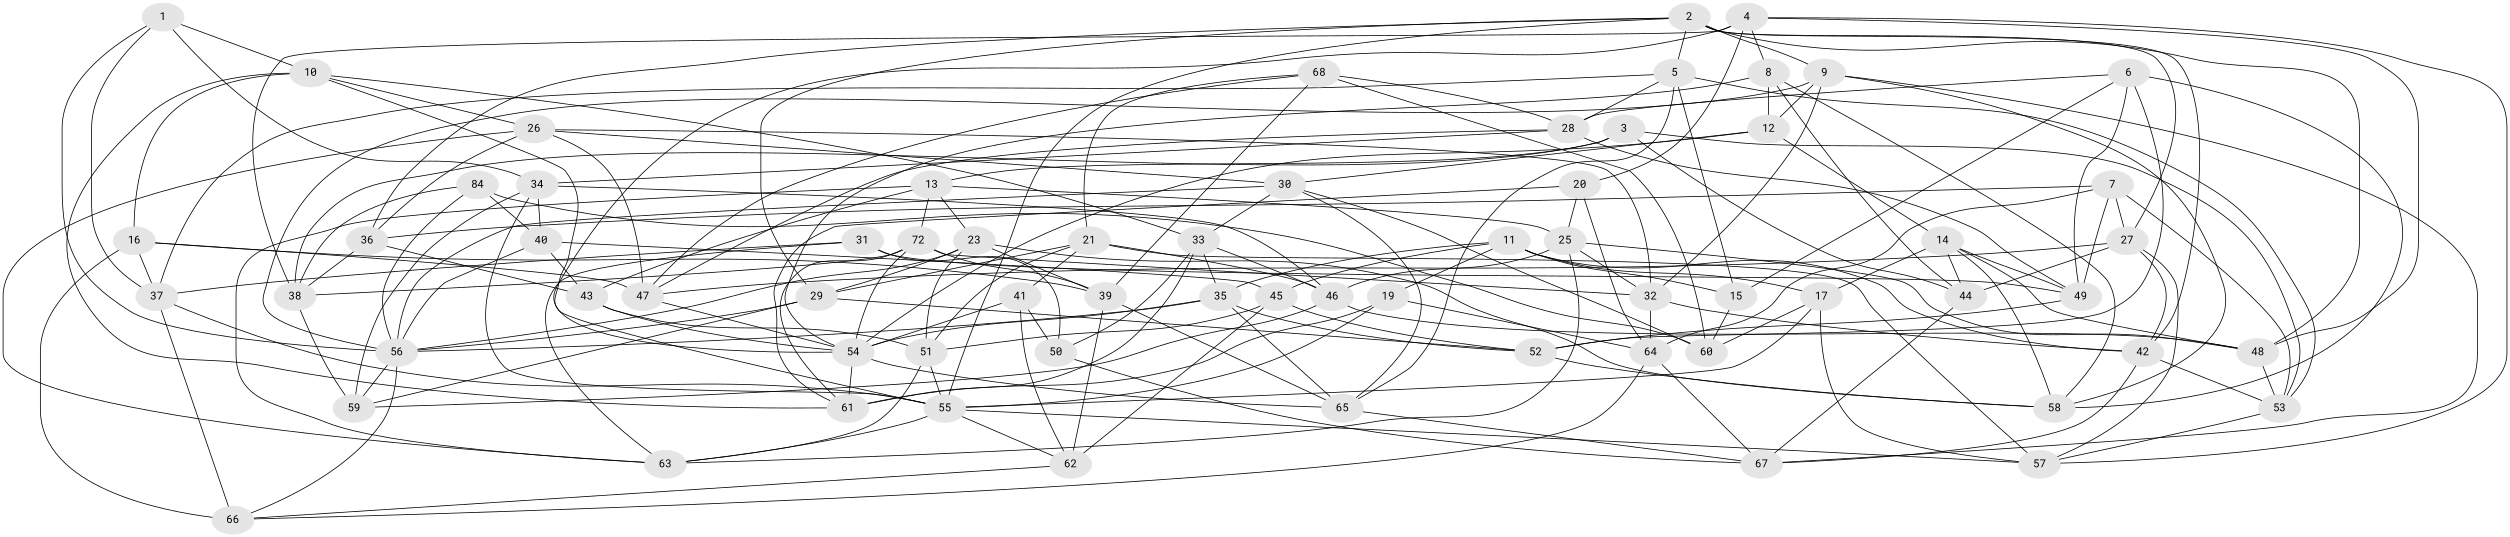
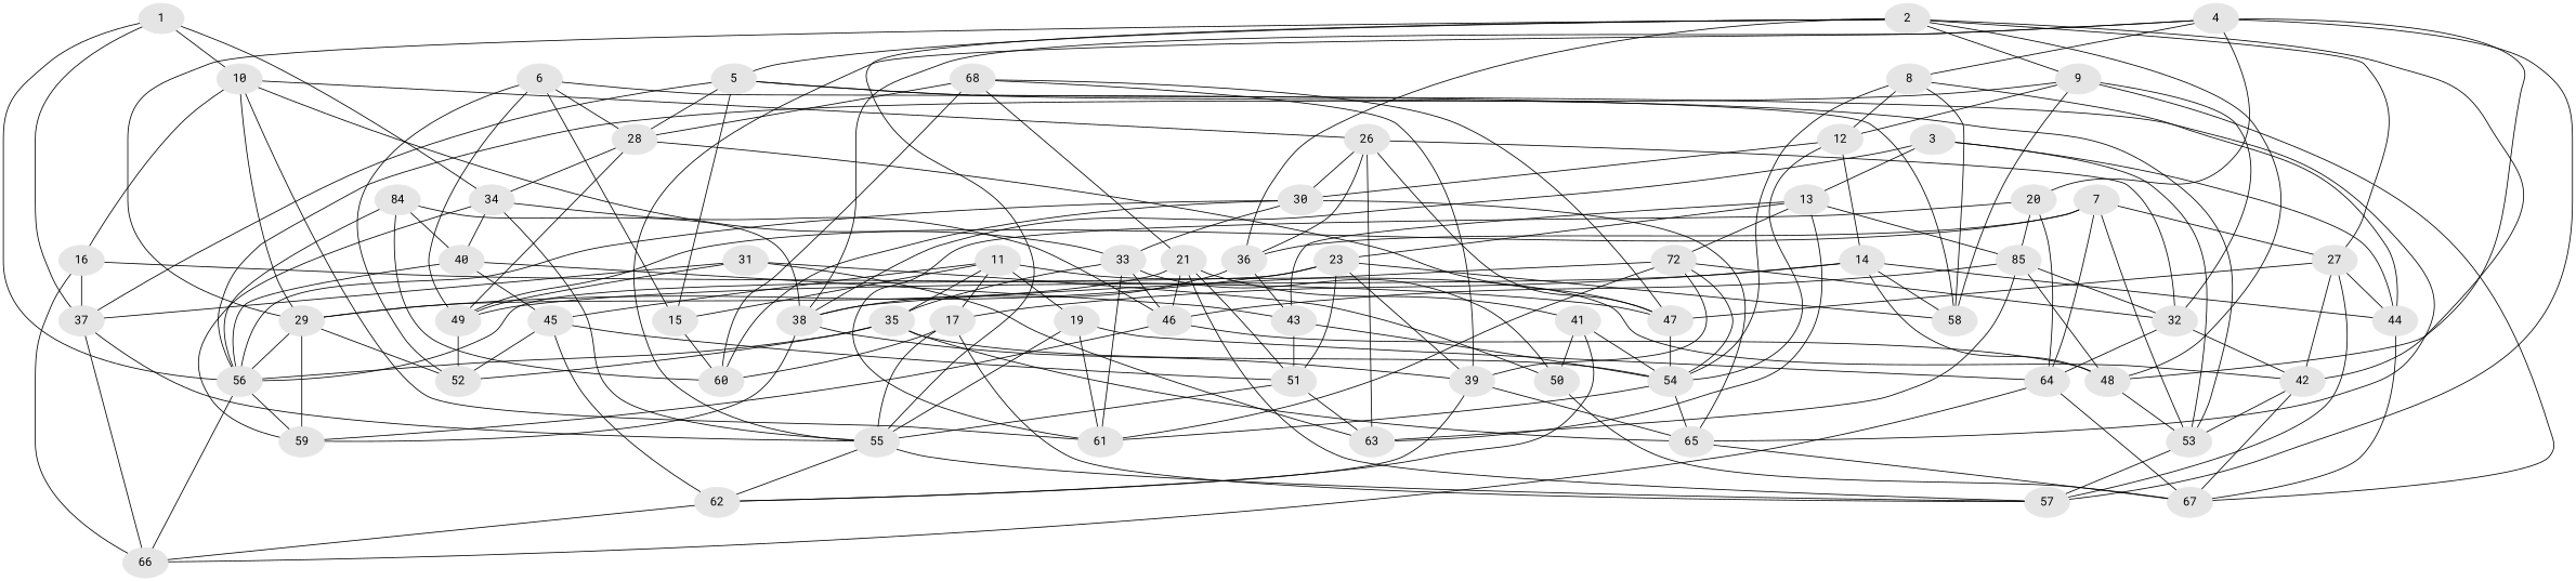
  graph {
    fontname="Roboto Mono"
    node [color=gray90 fontname="Roboto Mono" style=filled]
    edge [fontname="Roboto Mono" weight=1.0]
    1
    10
    34
    37
    56
    54
    16
    26
    33
    61
    55
    46
    40
    59
    66
    2
    5
    9
    27
    29
    36
    42
    48
    53
    15
    28
    65
    58
    12
    32
    67
    44
    57
    47
    52
    38
    43
    63
    62
    3
    13
    n42 [label=72]
    23
-   25
+   25 [label=85]
    4
    8
    20
    64
    60
    49
    6
    7
    14
    30
    39
    35
    50
    11
    17
    19
    45
    51
    n63 [label=68]
    21
    41
    n66 [label=84]
    31
    1 -- 10
    1 -- 34
    1 -- 37
    1 -- 56
-   10 -- 54
+   10 -- 29
    10 -- 16
    10 -- 26
    10 -- 33
    10 -- 61
    34 -- 55
    34 -- 46
    34 -- 40
    34 -- 59
    37 -- 55
    37 -- 66
    56 -- 59
    56 -- 66
    54 -- 61
    54 -- 65
    16 -- 37
    16 -- 66 [weight=2.0]
    16 -- 47
-   16 -- 39
+   38 -- 39
    26 -- 36
    26 -- 32
    26 -- 47
    26 -- 63
    26 -- 30
    33 -- 61
    33 -- 46
    33 -- 35
    33 -- 50
    55 -- 57
-   55 -- 63
    55 -- 62
    46 -- 59
    46 -- 48
    40 -- 56
    40 -- 43 [weight=2.0]
    40 -- 45
    2 -- 55
    2 -- 5
    2 -- 9
    2 -- 27
    2 -- 29
    2 -- 36
    2 -- 42
    2 -- 48
    5 -- 37
    5 -- 53
    5 -- 15
    5 -- 28
    5 -- 65
    9 -- 56
    9 -- 58
    9 -- 12
    9 -- 32
    9 -- 67
    27 -- 42
    27 -- 44
    27 -- 57
    27 -- 47
    29 -- 56
    29 -- 59
    29 -- 52
    36 -- 38
    36 -- 43
    42 -- 53
    42 -- 67
    48 -- 53
    53 -- 57
    15 -- 60
    28 -- 34
    28 -- 47
    28 -- 49
    65 -- 67
    12 -- 54
    12 -- 14
    12 -- 30
    32 -- 42
    32 -- 64
    44 -- 67
    47 -- 54
-   52 -- 58
    38 -- 59
    43 -- 54
    43 -- 51
    62 -- 66
    3 -- 53
    3 -- 44
    3 -- 38
    3 -- 13
    13 -- 43
    13 -- 63
    13 -- n42
    13 -- 23
    13 -- 25
    n42 -- 54
    n42 -- 61
    n42 -- 32
    n42 -- 38
    n42 -- 39
    23 -- 56
    23 -- 29
    23 -- 58
    23 -- 39
    23 -- 51
    25 -- 46
    25 -- 48
    25 -- 32
    25 -- 63
    4 -- 55
    4 -- 48
    4 -- 57
    4 -- 38
    4 -- 8
    4 -- 20
    8 -- 54
    8 -- 58
    8 -- 12 [weight=2.0]
    8 -- 44
    20 -- 61
    20 -- 25
    20 -- 64
    64 -- 66
    64 -- 67
    49 -- 52
    6 -- 15
    6 -- 28
    6 -- 58
    6 -- 52
    6 -- 49
    7 -- 27
    7 -- 36
    7 -- 53
    7 -- 64
    7 -- 49
    14 -- 48
    14 -- 58
    14 -- 44
    14 -- 49
    14 -- 17
    30 -- 56
    30 -- 33
    30 -- 65
    30 -- 60
    39 -- 65
    39 -- 62
    35 -- 56
    35 -- 54
    35 -- 65
    35 -- 52
    50 -- 67
    11 -- 42
    11 -- 15
    11 -- 35
    11 -- 17
    11 -- 19
    11 -- 45
    17 -- 55
    17 -- 57
    17 -- 60
    19 -- 61
    19 -- 55
    19 -- 64
    45 -- 52
    45 -- 62 [weight=2.0]
    45 -- 51
    51 -- 55
    51 -- 63
    n63 -- 28
    n63 -- 47
    n63 -- 60 [weight=2.0]
    n63 -- 39
    n63 -- 21
    21 -- 46
    21 -- 29
    21 -- 57
    21 -- 51
    21 -- 41
    41 -- 54
    41 -- 62
    41 -- 50 [weight=3.0]
    n66 -- 56
    n66 -- 40
    n66 -- 38
    n66 -- 60
    31 -- 37
    31 -- 63
    31 -- 49
    31 -- 50
  }
